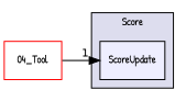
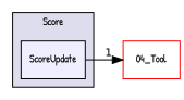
  digraph {
    compound=true
    rankdir=LR
    fontname="Patrick Hand"
    node [fontname="Patrick Hand" fontsize=10 shape=box style=filled]
    n1 [fillcolor="#eeeeff" label=ScoreUpdate pencolor=black]
    n2 [color=red fillcolor=white label="04_Tool"]
    subgraph cluster_1 {
      bgcolor="#ddddee"
      fontsize=10
      label=Score
      pencolor=black
      n1
    }
-   n2 -> n1 [headlabel=1 labeldistance=1.5 labelfontname=Helvetica labelfontsize=10 fontname="Patrick Hand"]
+   n1 -> n2 [headlabel=1 labeldistance=1.5 labelfontname=Helvetica labelfontsize=10 fontname="Patrick Hand"]
  }
